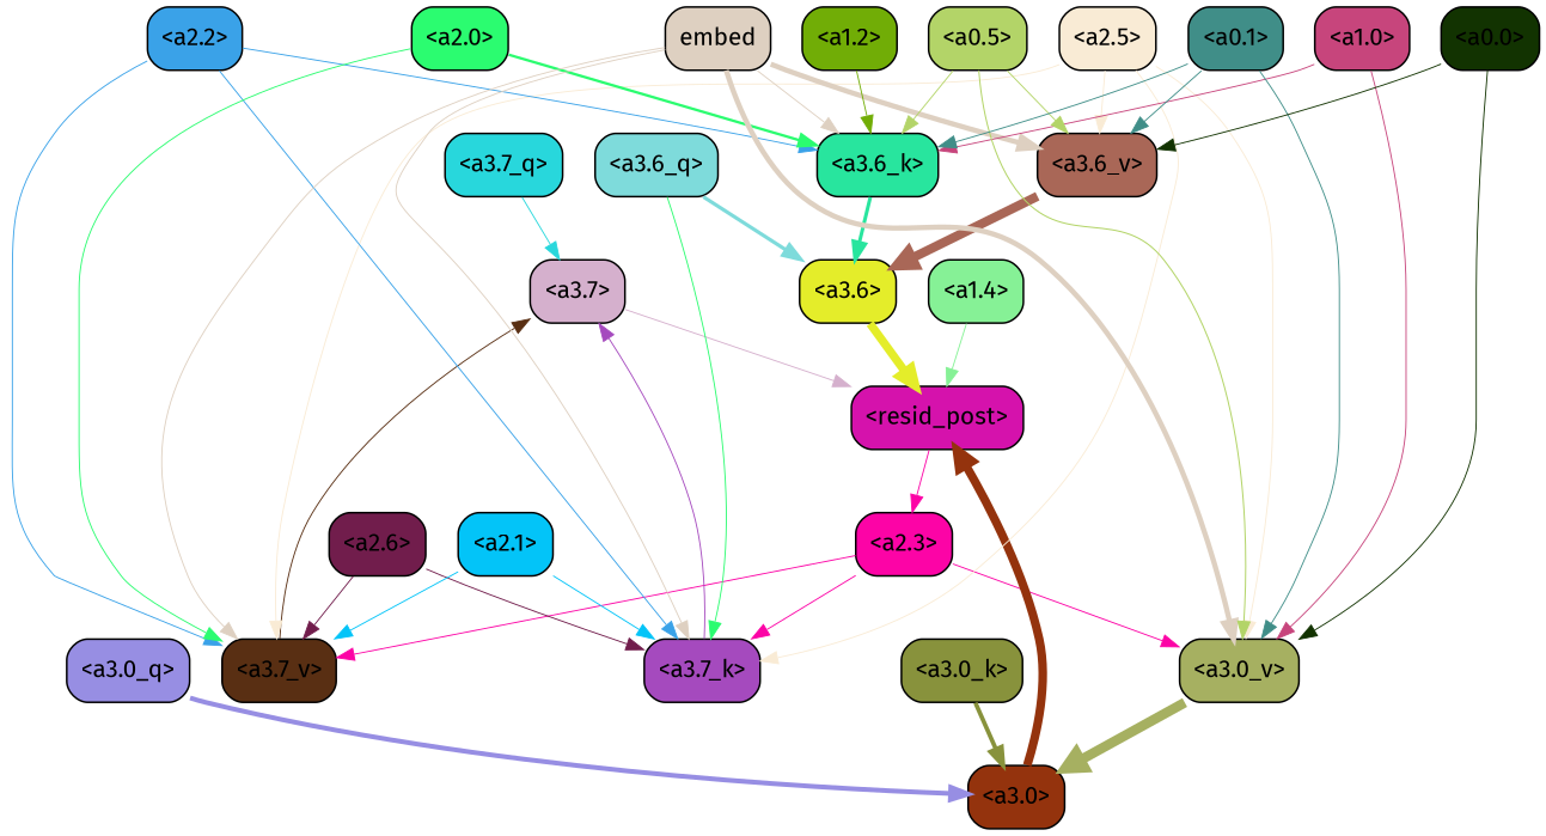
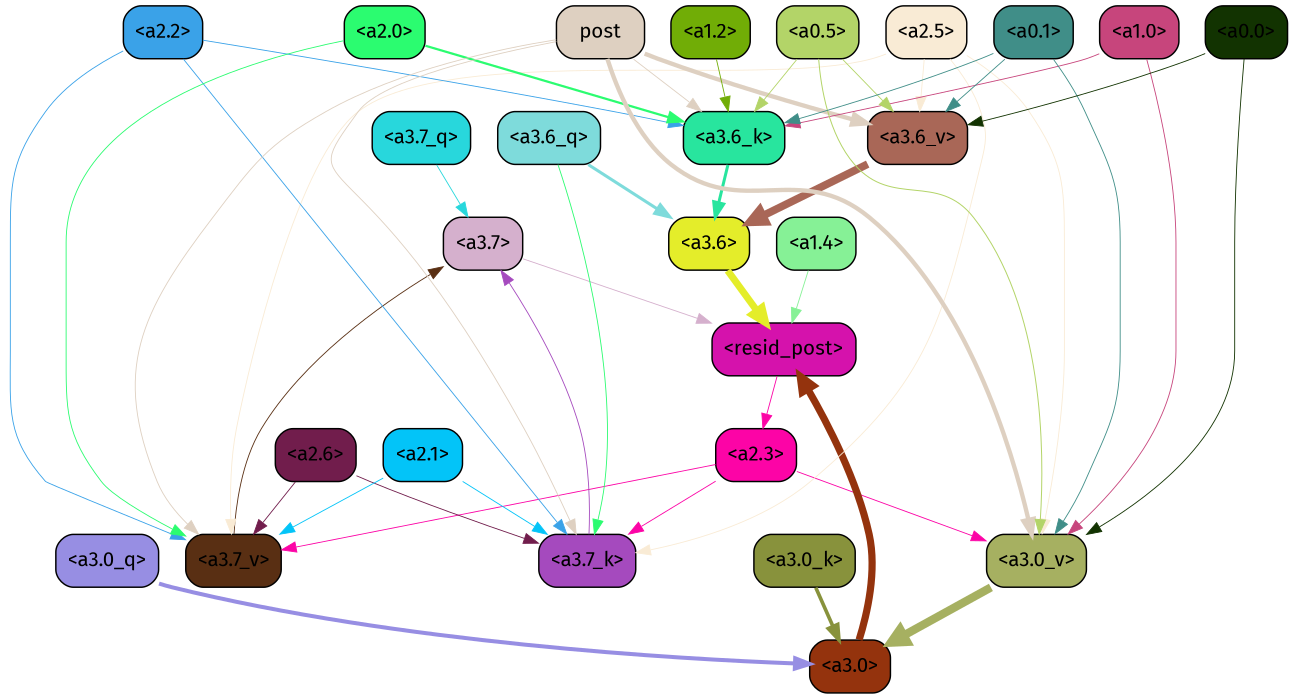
  strict digraph {
    fontname="Fira Sans"
    splines=true
    node [color=black fontname="Fira Sans" shape=box style="filled, rounded"]
    edge [color="#ded0c1" fontname="Fira Sans" penwidth=0.6]
    "<a3.7>" [fillcolor="#d5b0cd"]
    "<resid_post>" [fillcolor="#d512ac"]
    "<a2.3>" [fillcolor="#fc04a6"]
    "<a3.6>" [fillcolor="#e4ed2a"]
    "<a3.0>" [fillcolor="#94330d"]
    "<a3.7_k>" [fillcolor="#a54abe"]
    "<a3.7_v>" [fillcolor="#592f13"]
    "<a3.0_v>" [fillcolor="#a6b061"]
    "<a1.4>" [fillcolor="#86f196"]
    "<a3.7_q>" [fillcolor="#28d7dc"]
    "<a3.6_q>" [fillcolor="#7edbdb"]
    "<a3.0_q>" [fillcolor="#978ee3"]
    "<a3.6_k>" [fillcolor="#28e59e"]
    "<a3.0_k>" [fillcolor="#88923c"]
    "<a3.6_v>" [fillcolor="#a96757"]
    "<a2.6>" [fillcolor="#711d4c"]
    "<a2.5>" [fillcolor="#f9ebd5"]
    "<a2.2>" [fillcolor="#3aa2e8"]
    "<a2.1>" [fillcolor="#03c4f8"]
    "<a2.0>" [fillcolor="#2bfc70"]
-   embed [fillcolor="#ded0c1"]
+   embed [fillcolor="#ded0c1" label=post]
    "<a1.2>" [fillcolor="#71ad06"]
    "<a1.0>" [fillcolor="#c7457c"]
    "<a0.5>" [fillcolor="#b3d468"]
    "<a0.1>" [fillcolor="#408e88"]
    "<a0.0>" [fillcolor="#123301"]
    "<a3.7>" -> "<resid_post>" [color="#d5b0cd"]
    "<resid_post>" -> "<a2.3>" [color="#fc04a6"]
    "<a2.3>" -> "<a3.7_k>" [color="#fc04a6"]
    "<a2.3>" -> "<a3.7_v>" [color="#fc04a6"]
    "<a2.3>" -> "<a3.0_v>" [color="#fc04a6"]
    "<a3.6>" -> "<resid_post>" [color="#e4ed2a" penwidth=4.753257989883423]
    "<a3.0>" -> "<resid_post>" [color="#94330d" penwidth=4.90053927898407]
    "<a3.7_k>" -> "<a3.7>" [color="#a54abe"]
    "<a3.7_v>" -> "<a3.7>" [color="#592f13"]
    "<a3.0_v>" -> "<a3.0>" [color="#a6b061" penwidth=5.652270674705505]
    "<a1.4>" -> "<resid_post>" [color="#86f196"]
    "<a3.7_q>" -> "<a3.7>" [color="#28d7dc"]
    "<a3.6_q>" -> "<a3.6>" [color="#7edbdb" penwidth=2.091020345687866]
    "<a3.6_q>" -> "<a3.7_k>" [color="#2bfc70"]
    "<a3.0_q>" -> "<a3.0>" [color="#978ee3" penwidth=2.7421876192092896]
    "<a3.6_k>" -> "<a3.6>" [color="#28e59e" penwidth=2.048597991466522]
    "<a3.0_k>" -> "<a3.0>" [color="#88923c" penwidth=2.476402521133423]
    "<a3.6_v>" -> "<a3.6>" [color="#a96757" penwidth=5.2550448179244995]
    "<a2.6>" -> "<a3.7_k>" [color="#711d4c"]
    "<a2.6>" -> "<a3.7_v>" [color="#711d4c"]
    "<a2.5>" -> "<a3.7_k>" [color="#f9ebd5"]
    "<a2.5>" -> "<a3.7_v>" [color="#f9ebd5"]
    "<a2.5>" -> "<a3.0_v>" [color="#f9ebd5"]
    "<a2.5>" -> "<a3.6_v>" [color="#f9ebd5"]
    "<a2.2>" -> "<a3.7_k>" [color="#3aa2e8"]
    "<a2.2>" -> "<a3.7_v>" [color="#3aa2e8"]
    "<a2.2>" -> "<a3.6_k>" [color="#3aa2e8"]
    "<a2.1>" -> "<a3.7_k>" [color="#03c4f8"]
    "<a2.1>" -> "<a3.7_v>" [color="#03c4f8"]
    "<a2.0>" -> "<a3.7_v>" [color="#2bfc70"]
    "<a2.0>" -> "<a3.6_k>" [color="#2bfc70" penwidth=1.5290023684501648]
    embed -> "<a3.7_k>"
    embed -> "<a3.7_v>"
    embed -> "<a3.0_v>" [penwidth=2.972973108291626]
    embed -> "<a3.6_k>"
    embed -> "<a3.6_v>" [penwidth=2.9556376338005066]
    "<a1.2>" -> "<a3.6_k>" [color="#71ad06"]
    "<a1.0>" -> "<a3.0_v>" [color="#c7457c"]
    "<a1.0>" -> "<a3.6_k>" [color="#c7457c"]
    "<a0.5>" -> "<a3.0_v>" [color="#b3d468" penwidth=0.6790935099124908]
    "<a0.5>" -> "<a3.6_k>" [color="#b3d468"]
    "<a0.5>" -> "<a3.6_v>" [color="#b3d468"]
    "<a0.1>" -> "<a3.0_v>" [color="#408e88"]
    "<a0.1>" -> "<a3.6_k>" [color="#408e88"]
    "<a0.1>" -> "<a3.6_v>" [color="#408e88"]
    "<a0.0>" -> "<a3.0_v>" [color="#123301"]
    "<a0.0>" -> "<a3.6_v>" [color="#123301"]
  }
